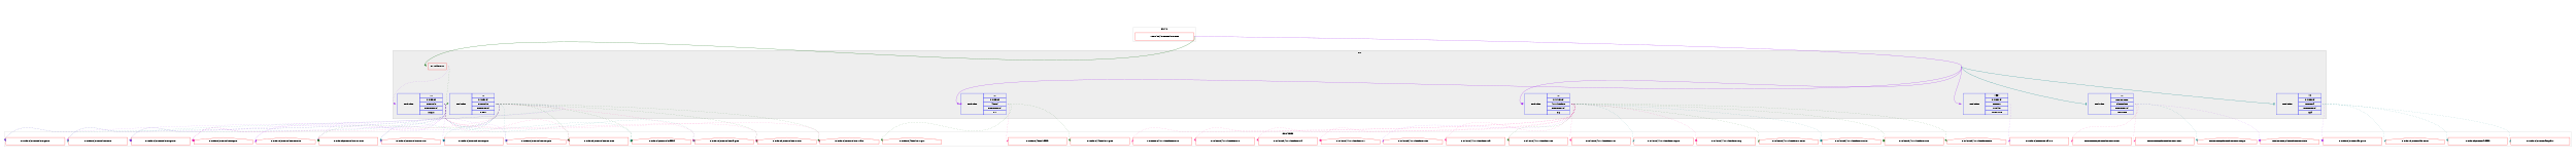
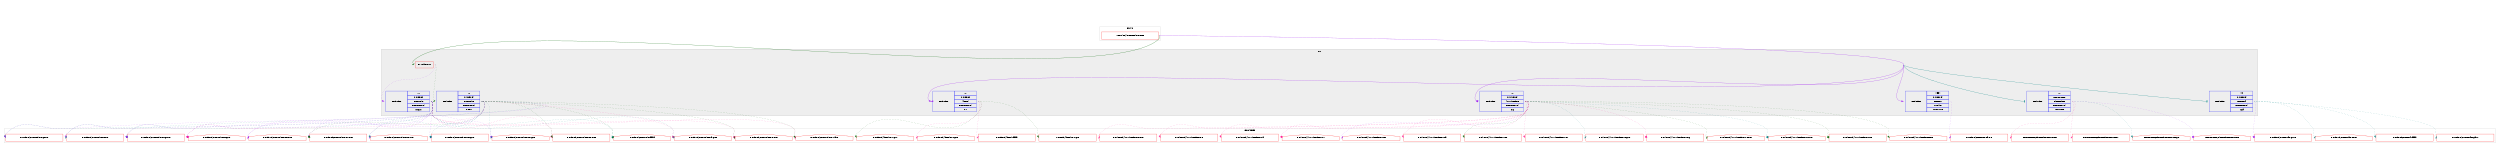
  digraph {
    compound=true
    concentrate=true
    fontname=Helvetica
    fontsize=10
    newrank=true
    rankdir=TB
    ranksep=1.5
    node [color=red fontname=Helvetica fontsize=10 shape=box]
    edge [arrowhead=normal color=purple headport=w style=dotted tailport=e weight=100]
    n1 [label="net-misc/lksctp-tools-1.0.13" width=4]
    n2 [color=blue label=<<TABLE BORDER="0" CELLBORDER="1" CELLSPACING="0" CELLPADDING="4" WIDTH="220"><TR><TD ROWSPAN="6" CELLPADDING="30">pack_dep</TD></TR><TR><TD WIDTH="110">no</TD></TR><TR><TD>sys-devel</TD></TR><TR><TD>automake</TD></TR><TR><TD>greaterequal</TD></TR><TR><TD>1.16.1</TD></TR></TABLE>> shape=none]
    n3 [color=blue label=<<TABLE BORDER="0" CELLBORDER="1" CELLSPACING="0" CELLPADDING="4" WIDTH="220"><TR><TD ROWSPAN="6" CELLPADDING="30">pack_dep</TD></TR><TR><TD WIDTH="110">no</TD></TR><TR><TD>sys-devel</TD></TR><TR><TD>automake</TD></TR><TR><TD>greaterequal</TD></TR><TR><TD>1.15.1</TD></TR></TABLE>> shape=none]
    n4 [label=<<TABLE BORDER="0" CELLBORDER="1" CELLSPACING="0" CELLPADDING="4"><TR><TD CELLPADDING="10">any_of_group</TD></TR></TABLE>> shape=none]
    n5 [color=blue label=<<TABLE BORDER="0" CELLBORDER="1" CELLSPACING="0" CELLPADDING="4" WIDTH="220"><TR><TD ROWSPAN="6" CELLPADDING="30">pack_dep</TD></TR><TR><TD WIDTH="110">no</TD></TR><TR><TD>app-portage</TD></TR><TR><TD>elt-patches</TD></TR><TR><TD>greaterequal</TD></TR><TR><TD>20170815</TD></TR></TABLE>> shape=none]
    n6 [color=blue label=<<TABLE BORDER="0" CELLBORDER="1" CELLSPACING="0" CELLPADDING="4" WIDTH="220"><TR><TD ROWSPAN="6" CELLPADDING="30">pack_dep</TD></TR><TR><TD WIDTH="110">no</TD></TR><TR><TD>sys-devel</TD></TR><TR><TD>autoconf</TD></TR><TR><TD>greaterequal</TD></TR><TR><TD>2.69</TD></TR></TABLE>> shape=none]
    n7 [color=blue label=<<TABLE BORDER="0" CELLBORDER="1" CELLSPACING="0" CELLPADDING="4" WIDTH="220"><TR><TD ROWSPAN="6" CELLPADDING="30">pack_dep</TD></TR><TR><TD WIDTH="110">no</TD></TR><TR><TD>sys-devel</TD></TR><TR><TD>libtool</TD></TR><TR><TD>greaterequal</TD></TR><TR><TD>2.4</TD></TR></TABLE>> shape=none]
    n8 [color=blue label=<<TABLE BORDER="0" CELLBORDER="1" CELLSPACING="0" CELLPADDING="4" WIDTH="220"><TR><TD ROWSPAN="6" CELLPADDING="30">pack_dep</TD></TR><TR><TD WIDTH="110">no</TD></TR><TR><TD>sys-kernel</TD></TR><TR><TD>linux-headers</TD></TR><TR><TD>greaterequal</TD></TR><TR><TD>2.6</TD></TR></TABLE>> shape=none]
    n9 [color=blue label=<<TABLE BORDER="0" CELLBORDER="1" CELLSPACING="0" CELLPADDING="4" WIDTH="220"><TR><TD ROWSPAN="6" CELLPADDING="30">pack_dep</TD></TR><TR><TD WIDTH="110">weak</TD></TR><TR><TD>sys-devel</TD></TR><TR><TD>gettext</TD></TR><TR><TD>smaller</TD></TR><TR><TD>0.18.1.1-r3</TD></TR></TABLE>> shape=none]
    n10 [label="sys-devel/automake-1.10.3-r3" width=4]
    n11 [label="sys-devel/automake-1.11.6-r3" shape=house width=4]
    n12 [label="sys-devel/automake-1.12.6-r2" width=4]
    n13 [label="sys-devel/automake-1.13.4-r2" shape=house width=4]
    n14 [label="sys-devel/automake-1.14.1-r2" width=4]
    n15 [label="sys-devel/automake-1.15.1-r2" shape=house width=4]
    n16 [label="sys-devel/automake-1.16-r2" shape=house width=4]
    n17 [label="sys-devel/automake-1.16.1-r1" width=4]
    n18 [label="sys-devel/automake-1.5-r2" width=4]
    n19 [label="sys-devel/automake-1.6.3-r2" width=4]
    n20 [label="sys-devel/automake-1.7.9-r3" shape=house width=4]
    n21 [label="sys-devel/automake-1.8.5-r5" shape=house width=4]
    n22 [label="sys-devel/automake-1.9.6-r5" shape=house width=4]
    n23 [label="sys-devel/automake-9999" shape=house width=4]
-   n24 [label="app-portage/elt-patches-20170317" width=4]
+   n24 [label="group-portage/elt-patches-20170317" width=4]
    n25 [label="app-portage/elt-patches-20170422" width=4]
    n26 [label="app-portage/elt-patches-20170815" shape=house width=4]
    n27 [label="app-portage/elt-patches-20170826.1" shape=house width=4]
    n28 [label="sys-devel/autoconf-2.13-r1" shape=house width=4]
    n29 [label="sys-devel/autoconf-2.64-r1" width=4]
    n30 [label="sys-devel/autoconf-2.69-r4" width=4]
    n31 [label="sys-devel/autoconf-9999" width=4]
+   n32 [label="sys-devel/libtool-2.4.6-r3" shape=house width=4]
    n33 [label="sys-devel/libtool-2.4.6-r4" shape=house width=4]
-   n34 [label="sys-devel/libtool-2.4.6-r5" width=4]
+   n34 [label="sys-tools/libtool-2.4.6-r5" width=4]
    n35 [label="sys-devel/libtool-9999" width=4]
    n36 [label="sys-kernel/linux-headers-3.18" shape=house width=4]
    n37 [label="sys-kernel/linux-headers-4.13" width=4]
    n38 [label="sys-kernel/linux-headers-4.14-r1" shape=house width=4]
    n39 [label="sys-kernel/linux-headers-4.15-r1" shape=house width=4]
    n40 [label="sys-kernel/linux-headers-4.16" width=4]
    n41 [label="sys-kernel/linux-headers-4.16-r2" width=4]
    n42 [label="sys-kernel/linux-headers-4.17" width=4]
    n43 [label="sys-kernel/linux-headers-4.18" width=4]
    n44 [label="sys-kernel/linux-headers-4.19" width=4]
    n45 [label="sys-kernel/linux-headers-4.20" shape=house width=4]
    n46 [label="sys-kernel/linux-headers-4.4" shape=house width=4]
    n47 [label="sys-kernel/linux-headers-4.9" width=4]
    n48 [label="sys-kernel/linux-headers-5.0" width=4]
-   n49 [label="sys-gettext/linux-headers-5.0-r1" width=4]
+   n49 [label="sys-kernel/linux-headers-5.0-r1" width=4]
    n50 [label="sys-devel/gettext-0.19.8.1" width=4]
    subgraph cluster_1 {
      color=gray
      label=<<i>ebuild</i>>
      rank=same
      n1
    }
    subgraph cluster_2 {
      color=gray
      label=<<i>dependencies</i>>
      subgraph cluster_3 {
        color=gray
        fillcolor="#eeeeee"
        label=<<i>compile</i>>
        style=filled
        subgraph sub_4 {
          color=gray
          fillcolor="#eeeeee"
          label=<<i>compile</i>>
          style=filled
          n4
          subgraph sub_5 {
            color=gray
            fillcolor="#eeeeee"
            label=<<i>compile</i>>
            style=filled
            n2
          }
          subgraph sub_6 {
            color=gray
            fillcolor="#eeeeee"
            label=<<i>compile</i>>
            style=filled
            n3
          }
        }
        subgraph sub_7 {
          color=gray
          fillcolor="#eeeeee"
          label=<<i>compile</i>>
          style=filled
          n5
        }
        subgraph sub_8 {
          color=gray
          fillcolor="#eeeeee"
          label=<<i>compile</i>>
          style=filled
          n6
        }
        subgraph sub_9 {
          color=gray
          fillcolor="#eeeeee"
          label=<<i>compile</i>>
          style=filled
          n7
        }
        subgraph sub_10 {
          color=gray
          fillcolor="#eeeeee"
          label=<<i>compile</i>>
          style=filled
          n8
        }
        subgraph sub_11 {
          color=gray
          fillcolor="#eeeeee"
          label=<<i>compile</i>>
          style=filled
          n9
        }
      }
      subgraph cluster_12 {
        color=gray
        fillcolor="#eeeeee"
        label=<<i>compile and run</i>>
        style=filled
      }
      subgraph cluster_13 {
        color=gray
        fillcolor="#eeeeee"
        label=<<i>run</i>>
        style=filled
      }
    }
    subgraph cluster_14 {
      color=gray
      label=<<i>candidates</i>>
      rank=same
      subgraph sub_15 {
        color=black
        label=<<i>candidates</i>>
        nodesep=1
        rank=same
        n10
        n11
        n12
        n13
        n14
        n15
        n16
        n17
        n18
        n19
        n20
        n21
        n22
        n23
      }
      subgraph sub_16 {
        color=black
        label=<<i>candidates</i>>
        nodesep=1
        rank=same
        n10
        n11
        n12
        n13
        n14
        n15
        n16
        n17
        n18
        n19
        n20
        n21
        n22
        n23
      }
      subgraph sub_17 {
        color=black
        label=<<i>candidates</i>>
        nodesep=1
        rank=same
        n24
        n25
        n26
        n27
      }
      subgraph sub_18 {
        color=black
        label=<<i>candidates</i>>
        nodesep=1
        rank=same
        n28
        n29
        n30
        n31
      }
      subgraph sub_19 {
        color=black
        label=<<i>candidates</i>>
        nodesep=1
        rank=same
+       n32
        n33
        n34
        n35
      }
      subgraph sub_20 {
        color=black
        label=<<i>candidates</i>>
        nodesep=1
        rank=same
        n36
        n37
        n38
        n39
        n40
        n41
        n42
        n43
        n44
        n45
        n46
        n47
        n48
        n49
      }
      subgraph sub_21 {
        color=black
        label=<<i>candidates</i>>
        nodesep=1
        rank=same
        n50
      }
    }
-   n1 -> n4 [color=darkgreen style=solid weight=20]
+   n1 -> n4 [arrowhead=tee color=darkgreen style=solid weight=20]
    n1 -> n5 [arrowhead=tee color=teal style=solid weight=20]
    n1 -> n6 [arrowhead=tee color=teal style=solid weight=20]
    n1 -> n7 [style=solid weight=20]
    n1 -> n8 [arrowhead=box style=solid weight=20]
    n1 -> n9 [style=solid weight=20]
    n2 -> n10 [color=deeppink]
    n2 -> n11 [arrowhead=box]
    n2 -> n12 [arrowhead=tee]
    n2 -> n13 [arrowhead=tee]
    n2 -> n14
    n2 -> n15 [arrowhead=tee]
    n2 -> n16 [arrowhead=box]
    n2 -> n17 [arrowhead=box color=teal]
    n2 -> n18
    n2 -> n19 [color=teal]
    n2 -> n20 [arrowhead=tee color=deeppink]
    n2 -> n21 [arrowhead=box color=deeppink]
    n2 -> n22 [arrowhead=box color=teal]
    n2 -> n23 [arrowhead=box color=teal]
    n3 -> n10 [color=darkgreen]
    n3 -> n11 [arrowhead=tee color=teal]
    n3 -> n12 [arrowhead=box color=teal]
    n3 -> n13 [color=teal]
    n3 -> n14 [arrowhead=box color=darkgreen]
    n3 -> n15 [arrowhead=tee]
    n3 -> n16 [arrowhead=box color=deeppink]
    n3 -> n17 [arrowhead=box]
    n3 -> n18 [arrowhead=tee color=teal]
    n3 -> n19
    n3 -> n20 [color=darkgreen]
    n3 -> n21 [arrowhead=tee color=darkgreen]
    n3 -> n22 [color=deeppink]
    n3 -> n23 [arrowhead=tee color=darkgreen]
    n4 -> n2 [weight=20]
    n4 -> n3 [arrowhead=tee color=darkgreen weight=20]
    n5 -> n24 [arrowhead=tee color=deeppink]
    n5 -> n25 [arrowhead=tee color=deeppink]
    n5 -> n26 [arrowhead=box]
    n5 -> n27 [color=teal]
    n6 -> n28 [arrowhead=tee color=teal]
    n6 -> n29 [arrowhead=box]
    n6 -> n30 [arrowhead=tee color=teal]
    n6 -> n31 [color=teal]
+   n7 -> n32 [arrowhead=tee color=deeppink]
    n7 -> n33 [color=darkgreen]
    n7 -> n34 [color=darkgreen]
    n7 -> n35 [arrowhead=tee color=deeppink]
    n8 -> n36 [color=darkgreen]
    n8 -> n37 [arrowhead=box color=darkgreen]
    n8 -> n38 [arrowhead=box color=teal]
    n8 -> n39 [arrowhead=tee color=darkgreen]
    n8 -> n40 [arrowhead=box color=deeppink]
    n8 -> n41 [arrowhead=tee color=teal]
    n8 -> n42 [color=deeppink]
    n8 -> n43 [color=darkgreen]
    n8 -> n44 [color=deeppink]
    n8 -> n45 [arrowhead=tee]
    n8 -> n46 [arrowhead=box color=deeppink]
    n8 -> n47 [color=deeppink]
    n8 -> n48 [color=deeppink]
    n8 -> n49 [arrowhead=tee color=deeppink]
    n9 -> n50 [arrowhead=tee]
  }
